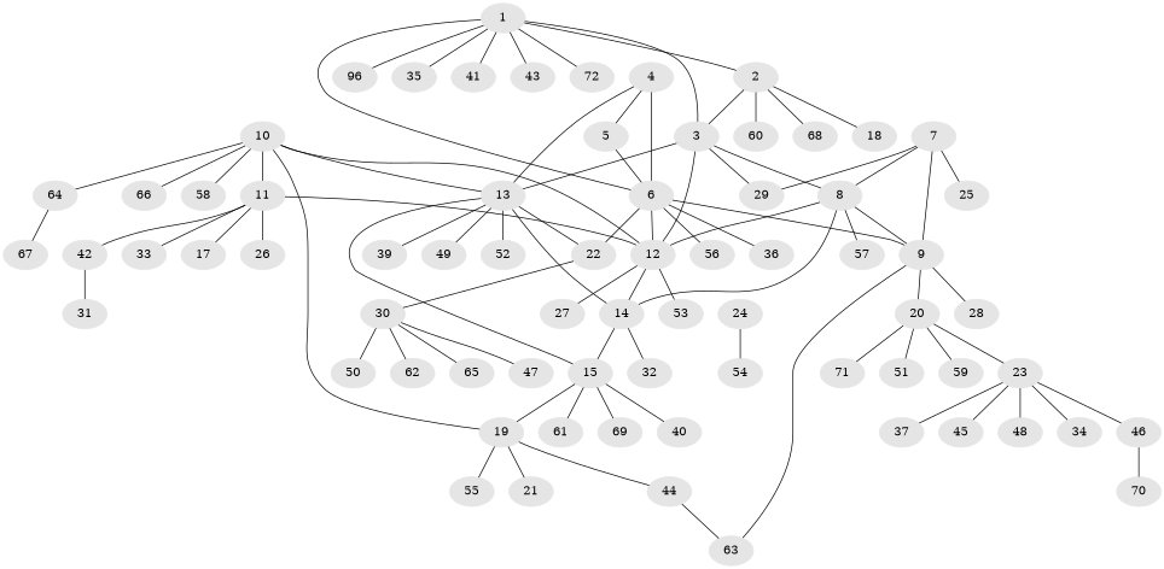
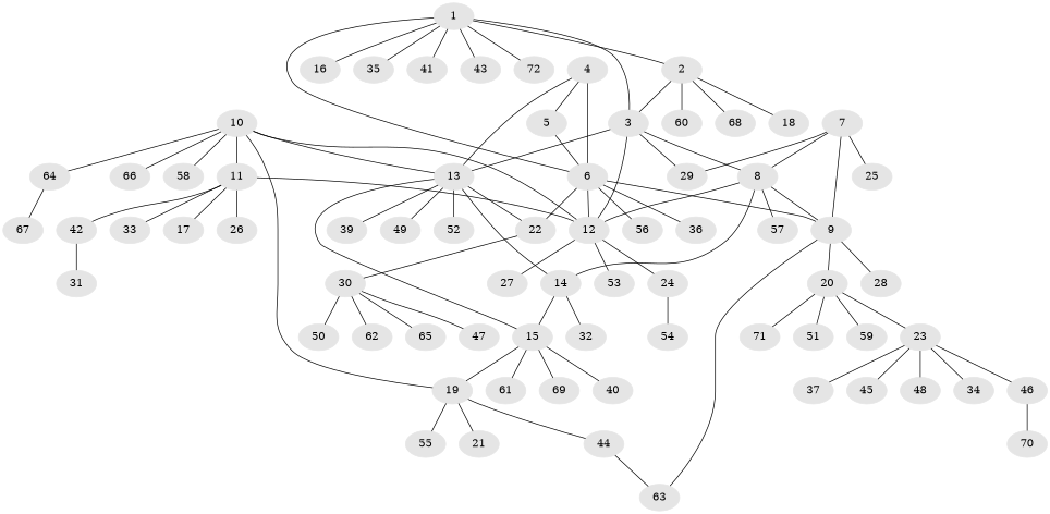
  graph {
    node [color=gray90 style=filled]
    1
    2
    3
    6
-   16 [label=96]
+   16
    35
    41
    43
    72
    18
    60
    68
    8
    12
    13
    29
    9
    22
    36
    56
    14
    57
    24
    27
    53
    15
    39
    49
    52
    4
    5
    20
    28
    63
    30
    7
    25
    32
    23
    51
    59
    71
    10
    11
    19
    58
    64
    66
    17
    26
    33
    42
    21
    44
    55
    67
    31
    54
    40
    61
    69
    34
    37
    45
    46
    48
    47
    50
    62
    65
    70
    1 -- 2
    1 -- 3
    1 -- 6
    1 -- 16
    1 -- 35
    1 -- 41
    1 -- 43
    1 -- 72
    2 -- 3
    2 -- 18
    2 -- 60
    2 -- 68
    3 -- 8
    3 -- 12
    3 -- 13
    3 -- 29
    6 -- 12
    6 -- 9
    6 -- 22
    6 -- 36
    6 -- 56
    8 -- 12
    8 -- 9
    8 -- 14
    8 -- 57
-   12 -- 14
+   12 -- 24
    12 -- 27
    12 -- 53
    13 -- 22
    13 -- 14
    13 -- 15
    13 -- 39
    13 -- 49
    13 -- 52
    9 -- 20
    9 -- 28
    9 -- 63
    22 -- 30
    14 -- 15
    14 -- 32
    24 -- 54
    15 -- 19
    15 -- 40
    15 -- 61
    15 -- 69
    4 -- 6
    4 -- 13
    4 -- 5
    5 -- 6
    20 -- 23
    20 -- 51
    20 -- 59
    20 -- 71
    30 -- 47
    30 -- 50
    30 -- 62
    30 -- 65
    7 -- 8
    7 -- 29
    7 -- 9
    7 -- 25
    23 -- 34
    23 -- 37
    23 -- 45
    23 -- 46
    23 -- 48
    10 -- 12
    10 -- 13
    10 -- 11
    10 -- 19
    10 -- 58
    10 -- 64
    10 -- 66
    11 -- 12
    11 -- 17
    11 -- 26
    11 -- 33
    11 -- 42
    19 -- 21
    19 -- 44
    19 -- 55
    64 -- 67
    42 -- 31
    44 -- 63
    46 -- 70
  }
